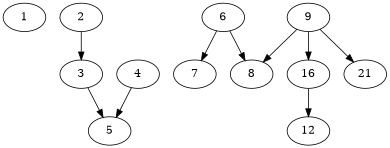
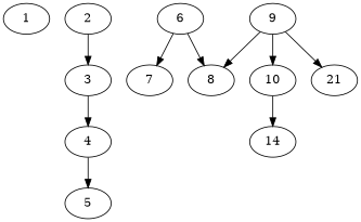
  digraph {
    node [alpha=0.18]
    1 [expect_size=200803754960748544000]
    2 [alpha=0.06 expect_size=33541684124748611584]
    3 [alpha=0.02 expect_size=20930123483685604]
    4 [alpha=0.10 expect_size=11315954730579582]
    5 [alpha=0.08 expect_size=970089355316035584]
    6 [alpha=0.09 expect_size=639816635214779]
    7 [expect_size=1833006105638706]
    8 [alpha=0.19 expect_size=14524765544996760]
    9 [alpha=0.13 expect_size=597200737725440]
-   10 [alpha=0.03 expect_size=2424869857183924224 label=16]
+   10 [alpha=0.03 expect_size=2424869857183924224]
    n11 [alpha=0.10 expect_size=85527956587315986432 label=21]
-   12 [alpha=0.07 expect_size=1824583411374008]
+   12 [alpha=0.07 expect_size=1824583411374008 label=14]
    2 -> 3
-   3 -> 5
+   3 -> 4
    4 -> 5
    6 -> 7
    6 -> 8
    9 -> 8
    9 -> 10
    9 -> n11
    10 -> 12
  }
